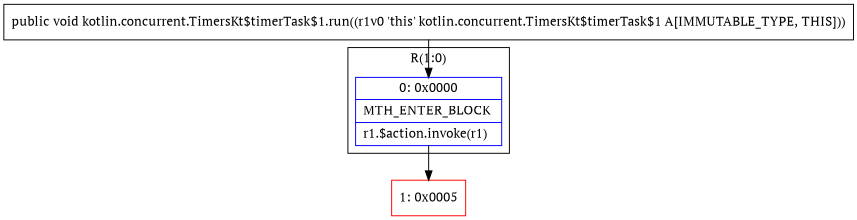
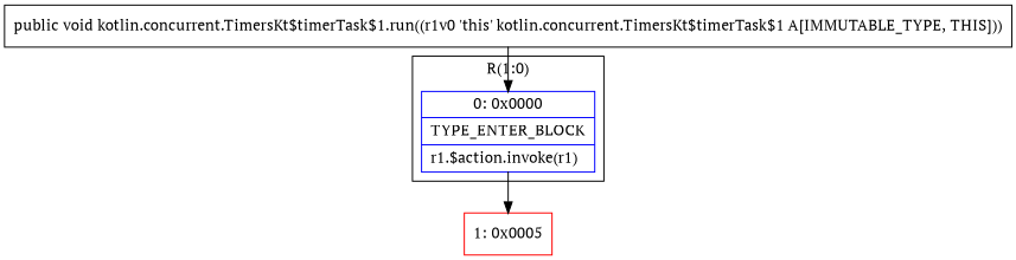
  digraph {
    fontname="PT Serif"
    node [shape=record fontname="PT Serif"]
    edge [fontname="PT Serif"]
-   n1 [color=blue label="{0\:\ 0x0000|MTH_ENTER_BLOCK\l|r1.$action.invoke(r1)\l}"]
+   n1 [color=blue label="{0\:\ 0x0000|TYPE_ENTER_BLOCK\l|r1.$action.invoke(r1)\l}"]
    n2 [color=red label="{1\:\ 0x0005}"]
    n3 [label="{public void kotlin.concurrent.TimersKt$timerTask$1.run((r1v0 'this' kotlin.concurrent.TimersKt$timerTask$1 A[IMMUTABLE_TYPE, THIS])) }"]
    subgraph cluster_1 {
      label="R(1:0)"
      n1
    }
    n1 -> n2
    n3 -> n1
  }
